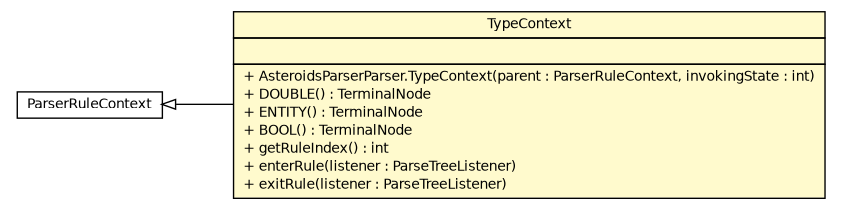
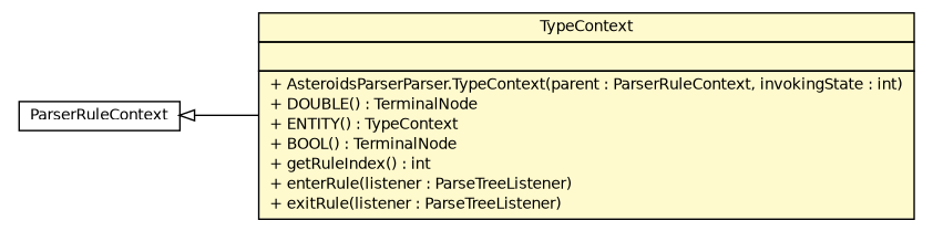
  digraph {
    nodesep=0.25
    ranksep=0.5
    rankdir=LR
    node [fontcolor=black fontname=Helvetica fontsize=10.0 shape=plaintext]
-   n1 [label=<<table title="model.programs.parsing.AsteroidsParserParser.TypeContext" border="0" cellborder="1" cellspacing="0" cellpadding="2" port="p" bgcolor="lemonChiffon" href="./AsteroidsParserParser.TypeContext.html"> 		<tr><td><table border="0" cellspacing="0" cellpadding="1"> <tr><td align="center" balign="center"> TypeContext </td></tr> 		</table></td></tr> 		<tr><td><table border="0" cellspacing="0" cellpadding="1"> <tr><td align="left" balign="left">  </td></tr> 		</table></td></tr> 		<tr><td><table border="0" cellspacing="0" cellpadding="1"> <tr><td align="left" balign="left"> + AsteroidsParserParser.TypeContext(parent : ParserRuleContext, invokingState : int) </td></tr> <tr><td align="left" balign="left"> + DOUBLE() : TerminalNode </td></tr> <tr><td align="left" balign="left"> + ENTITY() : TerminalNode </td></tr> <tr><td align="left" balign="left"> + BOOL() : TerminalNode </td></tr> <tr><td align="left" balign="left"> + getRuleIndex() : int </td></tr> <tr><td align="left" balign="left"> + enterRule(listener : ParseTreeListener) </td></tr> <tr><td align="left" balign="left"> + exitRule(listener : ParseTreeListener) </td></tr> 		</table></td></tr> 		</table>>]
+   n1 [label=<<table title="model.programs.parsing.AsteroidsParserParser.TypeContext" border="0" cellborder="1" cellspacing="0" cellpadding="2" port="p" bgcolor="lemonChiffon" href="./AsteroidsParserParser.TypeContext.html"> 		<tr><td><table border="0" cellspacing="0" cellpadding="1"> <tr><td align="center" balign="center"> TypeContext </td></tr> 		</table></td></tr> 		<tr><td><table border="0" cellspacing="0" cellpadding="1"> <tr><td align="left" balign="left">  </td></tr> 		</table></td></tr> 		<tr><td><table border="0" cellspacing="0" cellpadding="1"> <tr><td align="left" balign="left"> + AsteroidsParserParser.TypeContext(parent : ParserRuleContext, invokingState : int) </td></tr> <tr><td align="left" balign="left"> + DOUBLE() : TerminalNode </td></tr> <tr><td align="left" balign="left"> + ENTITY() : TypeContext </td></tr> <tr><td align="left" balign="left"> + BOOL() : TerminalNode </td></tr> <tr><td align="left" balign="left"> + getRuleIndex() : int </td></tr> <tr><td align="left" balign="left"> + enterRule(listener : ParseTreeListener) </td></tr> <tr><td align="left" balign="left"> + exitRule(listener : ParseTreeListener) </td></tr> 		</table></td></tr> 		</table>>]
    n2 [label=<<table title="ParserRuleContext" border="0" cellborder="1" cellspacing="0" cellpadding="2" port="p" href="http://java.sun.com/j2se/1.4.2/docs/api//ParserRuleContext.html"> 		<tr><td><table border="0" cellspacing="0" cellpadding="1"> <tr><td align="center" balign="center"> ParserRuleContext </td></tr> 		</table></td></tr> 		</table>>]
    n2 -> n1 [arrowtail=empty dir=back fontname=Helvetica fontsize=10 headport=p labelfontname=Helvetica labelfontsize=10 tailport=p]
  }
